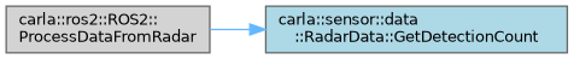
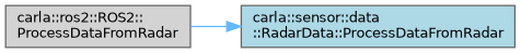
  digraph {
    rankdir=RL
    node [fontname=Helvetica fontsize=10 shape=box style=filled]
-   n1 [color=gray40 fillcolor=lightblue fontcolor=black height=0.2 label="carla::sensor::data\l::RadarData::GetDetectionCount" width=0.4]
+   n1 [color=gray40 fillcolor=lightblue fontcolor=black height=0.2 label="carla::sensor::data\l::RadarData::ProcessDataFromRadar" width=0.4]
    n2 [color=grey40 fillcolor=lightgrey height=0.2 label="carla::ros2::ROS2::\lProcessDataFromRadar" width=0.4]
    n1 -> n2 [color=steelblue1 dir=back fontname=Helvetica fontsize=10 labelfontname=Helvetica labelfontsize=10 style=solid]
  }
